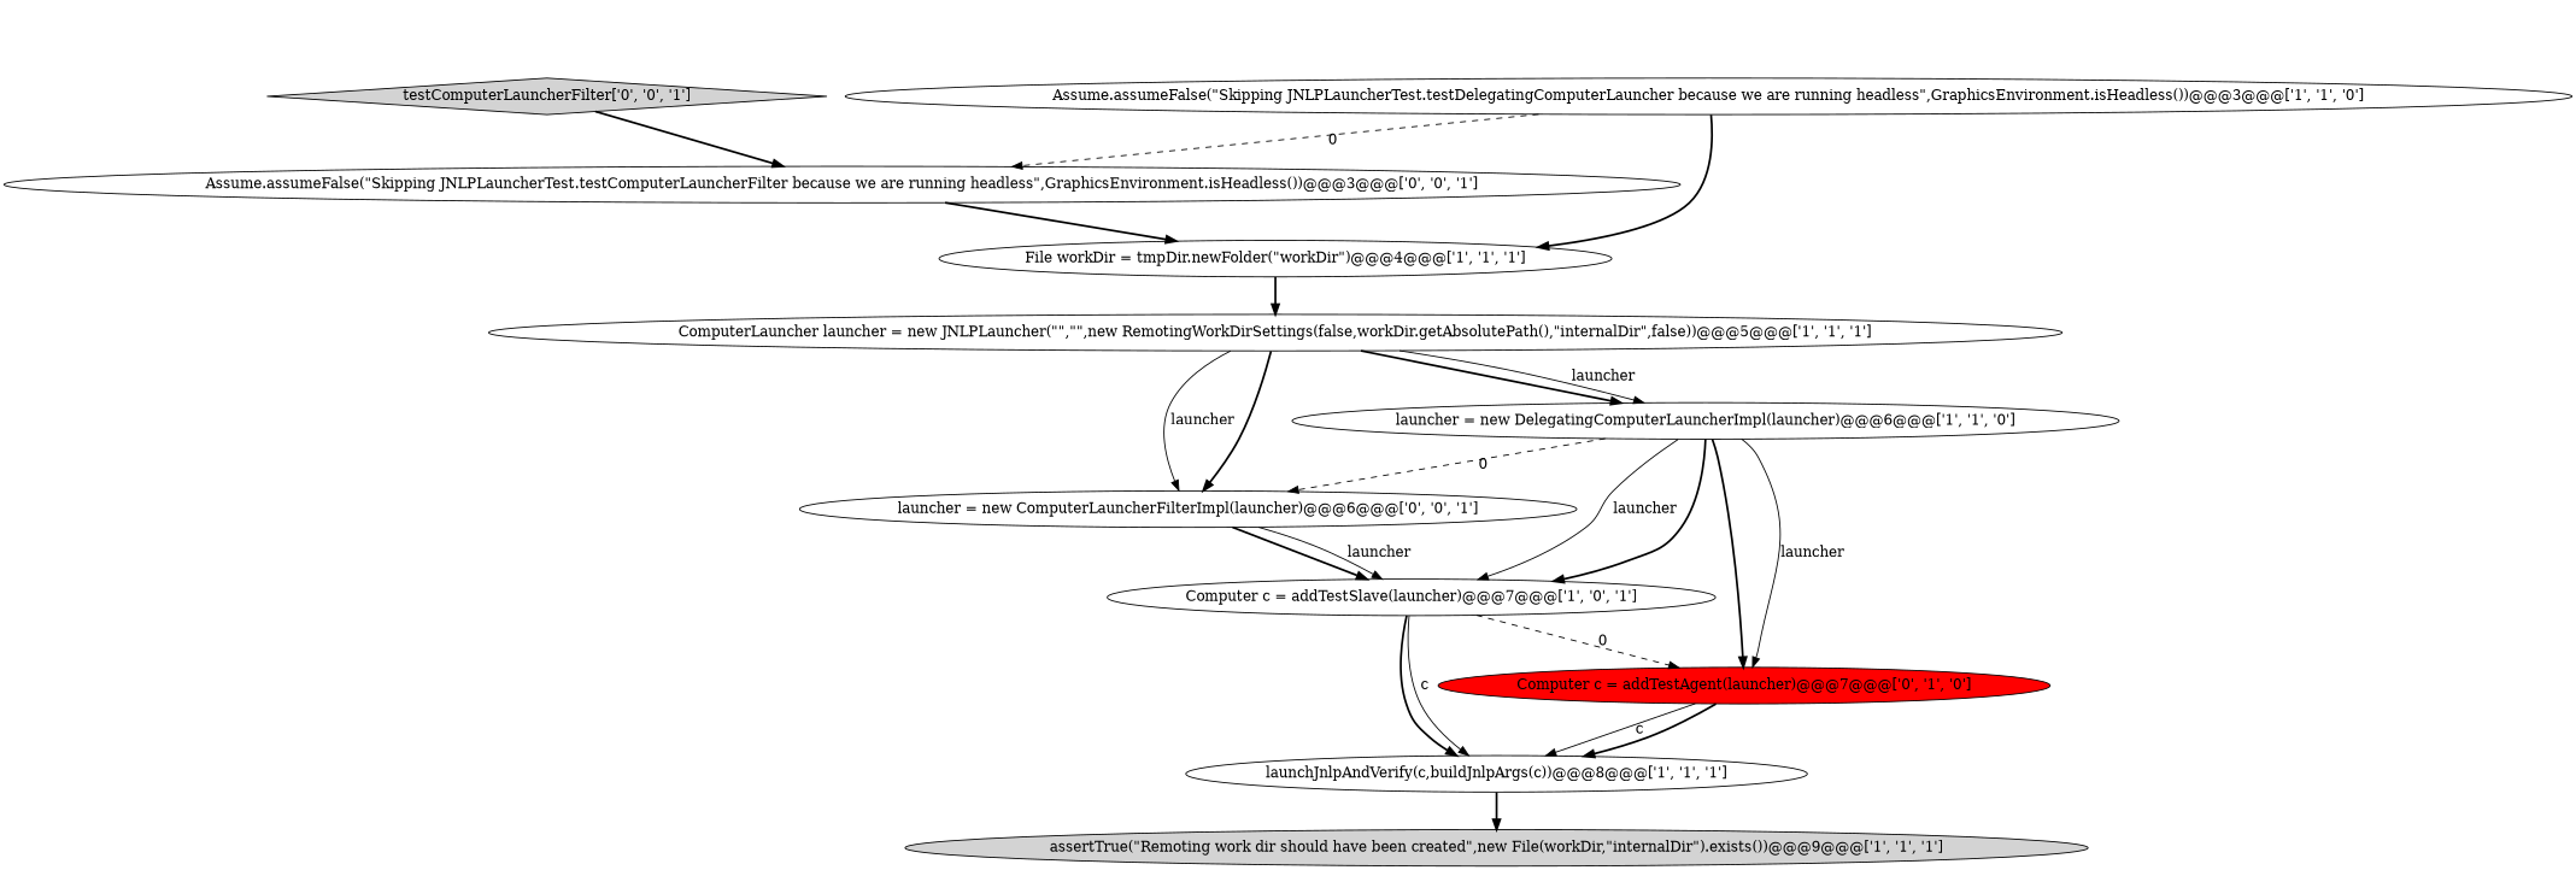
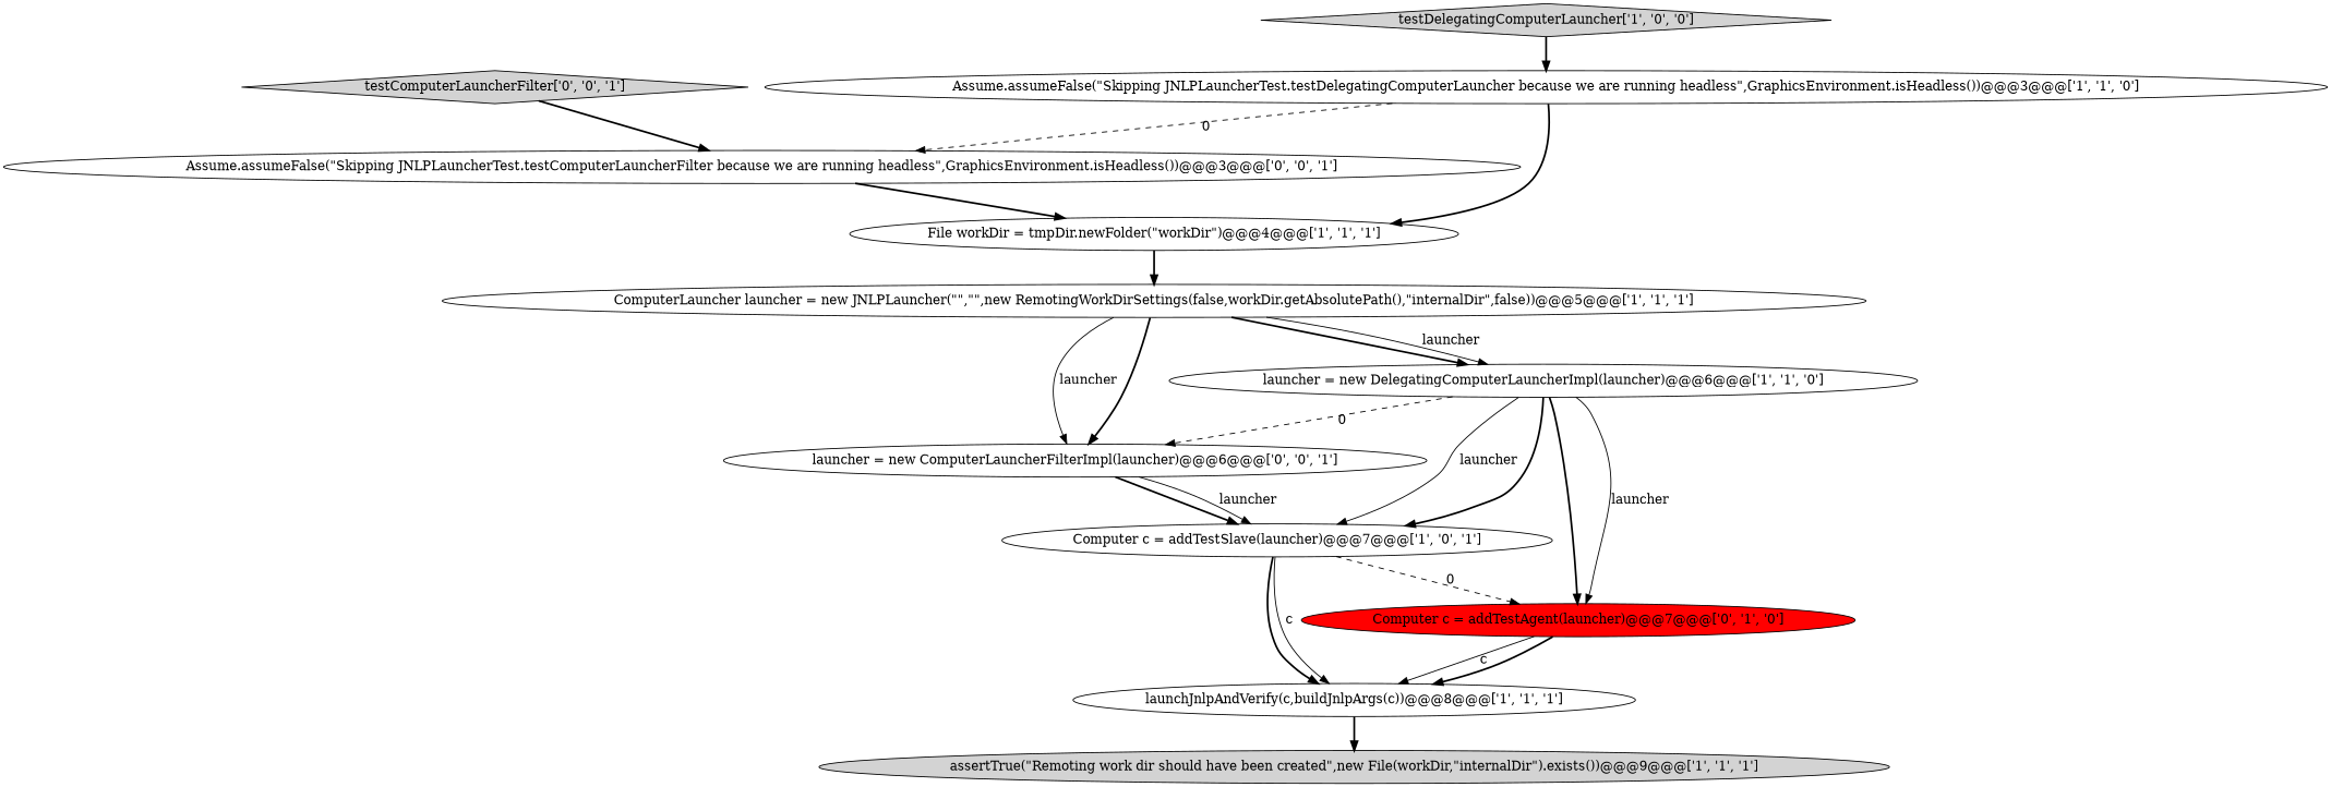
  digraph {
    node [fillcolor=white shape=ellipse style=filled]
    edge [style=bold]
    n1 [fillcolor=lightgray label="assertTrue(\"Remoting work dir should have been created\",new File(workDir,\"internalDir\").exists())@@@9@@@['1', '1', '1']"]
    n2 [label="Computer c = addTestSlave(launcher)@@@7@@@['1', '0', '1']"]
    n3 [fillcolor=red label="Computer c = addTestAgent(launcher)@@@7@@@['0', '1', '0']"]
    n4 [label="launchJnlpAndVerify(c,buildJnlpArgs(c))@@@8@@@['1', '1', '1']"]
    n5 [label="Assume.assumeFalse(\"Skipping JNLPLauncherTest.testDelegatingComputerLauncher because we are running headless\",GraphicsEnvironment.isHeadless())@@@3@@@['1', '1', '0']"]
    n6 [label="Assume.assumeFalse(\"Skipping JNLPLauncherTest.testComputerLauncherFilter because we are running headless\",GraphicsEnvironment.isHeadless())@@@3@@@['0', '0', '1']"]
    n7 [label="File workDir = tmpDir.newFolder(\"workDir\")@@@4@@@['1', '1', '1']"]
    n8 [label="ComputerLauncher launcher = new JNLPLauncher(\"\",\"\",new RemotingWorkDirSettings(false,workDir.getAbsolutePath(),\"internalDir\",false))@@@5@@@['1', '1', '1']"]
+   n9 [fillcolor=lightgray label="testDelegatingComputerLauncher['1', '0', '0']" shape=diamond]
    n10 [label="launcher = new ComputerLauncherFilterImpl(launcher)@@@6@@@['0', '0', '1']"]
    n11 [label="launcher = new DelegatingComputerLauncherImpl(launcher)@@@6@@@['1', '1', '0']"]
    n12 [fillcolor=lightgray label="testComputerLauncherFilter['0', '0', '1']" shape=diamond]
    n2 -> n3 [label=0 style=dashed]
    n2 -> n4 [label=c style=solid]
    n2 -> n4
    n3 -> n4 [label=c style=solid]
    n3 -> n4
    n4 -> n1
    n5 -> n6 [label=0 style=dashed]
    n5 -> n7
    n6 -> n7
    n7 -> n8
    n8 -> n10
    n8 -> n10 [label=launcher style=solid]
    n8 -> n11
    n8 -> n11 [label=launcher style=solid]
+   n9 -> n5
    n10 -> n2
    n10 -> n2 [label=launcher style=solid]
    n11 -> n2
    n11 -> n2 [label=launcher style=solid]
    n11 -> n3 [label=launcher style=solid]
    n11 -> n3
    n11 -> n10 [label=0 style=dashed]
    n12 -> n6
  }
